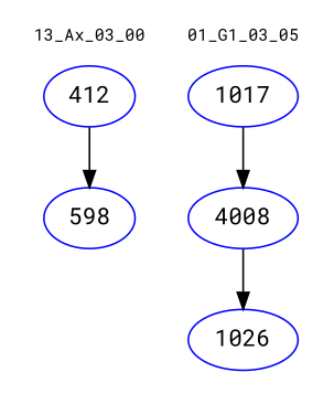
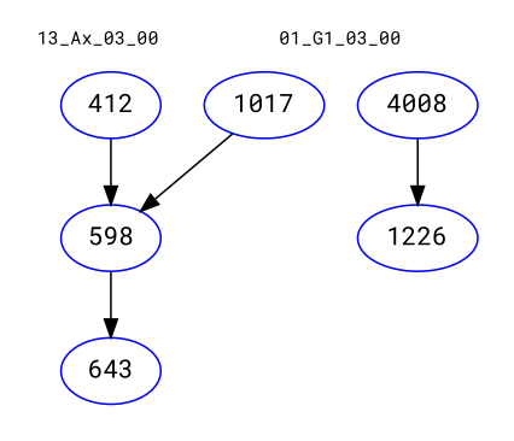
  digraph {
    fontname="Roboto Mono"
    node [color=blue fontname="Roboto Mono"]
    edge [color=black fontname="Roboto Mono"]
    n1 [label=412]
    n2 [label=598]
+   n3 [label=643]
    n4 [label=1017]
    n5 [label=4008]
-   n6 [label=1026]
+   n6 [label=1226]
    subgraph cluster_1 {
      color=white
      fontsize=10
      label="13_Ax_03_00"
      n1
      n2
+     n3
    }
    subgraph cluster_2 {
      color=white
      fontsize=10
-     label="01_G1_03_05"
+     label="01_G1_03_00"
      n4
      n5
      n6
    }
    n1 -> n2
-   n4 -> n5
+   n2 -> n3
+   n4 -> n2
    n5 -> n6
  }
